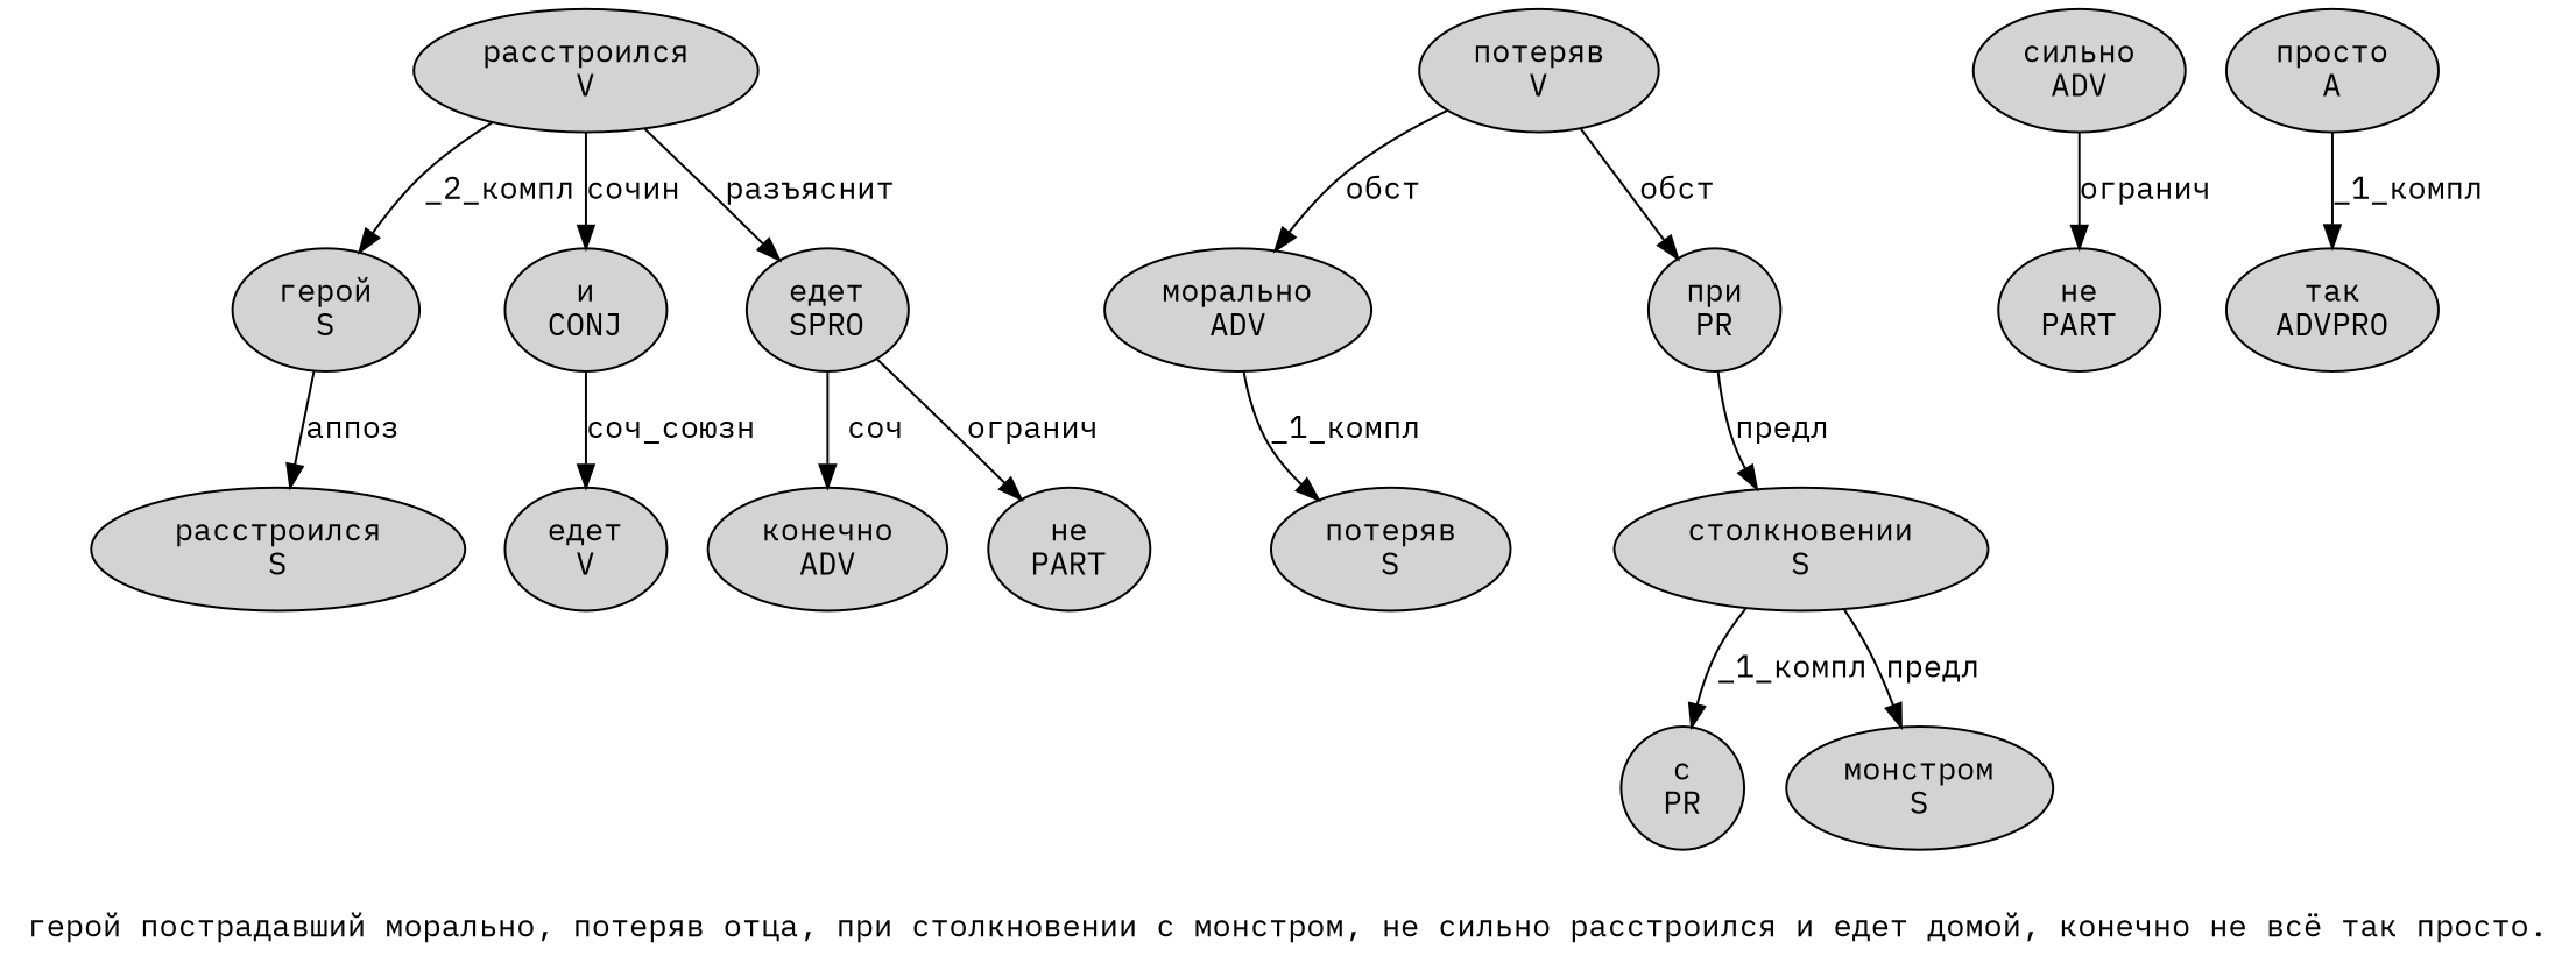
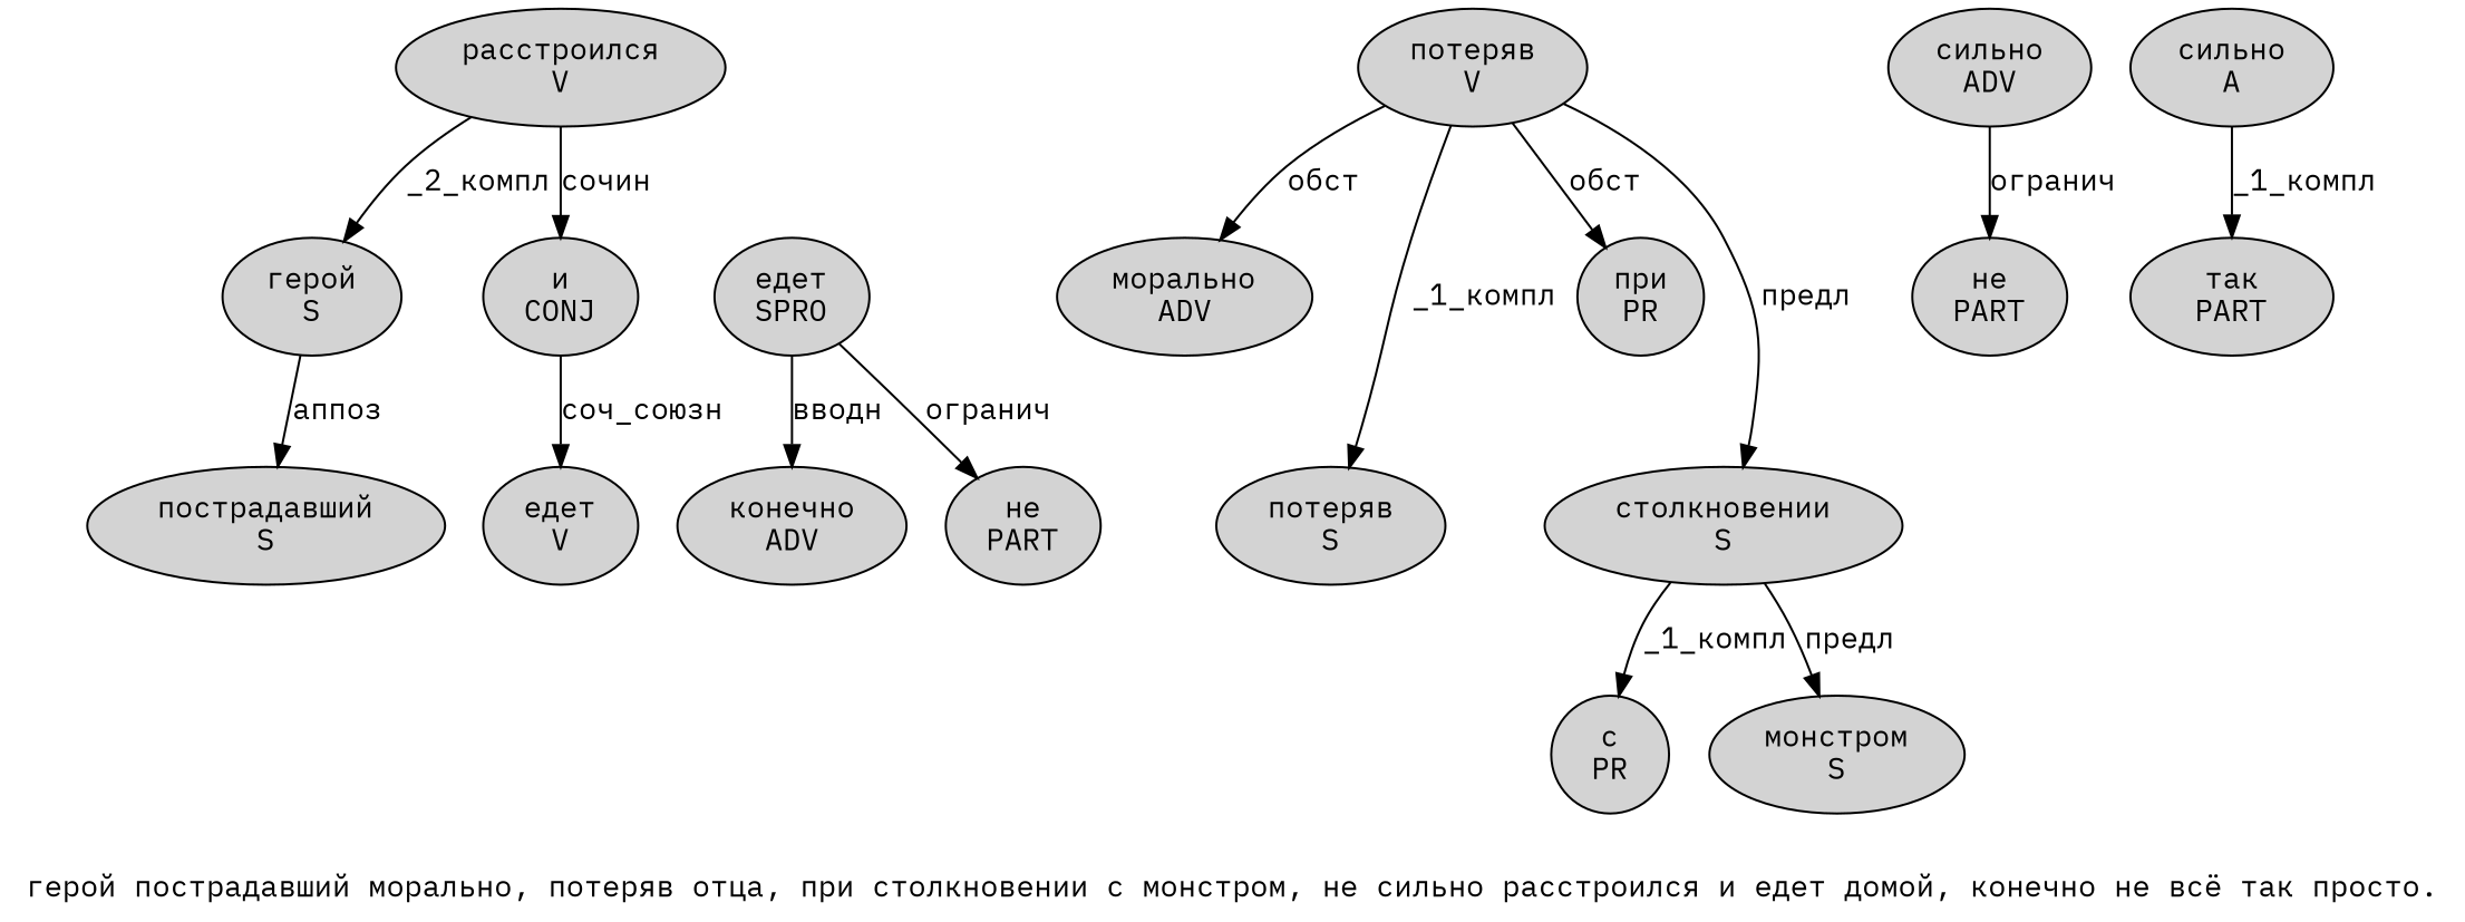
  digraph {
    fontname="IBM Plex Mono"
    label="герой пострадавший морально, потеряв отца, при столкновении с монстром, не сильно расстроился и едет домой, конечно не всё так просто."
    node [fillcolor=lightgray fontname="IBM Plex Mono" penwidth=1 shape=ellipse style=filled]
    edge [fontname="IBM Plex Mono"]
    n1 [label="герой\nS"]
-   n2 [label="расстроился\nS"]
+   n2 [label="пострадавший\nS"]
    n3 [label="морально\nADV"]
    n4 [label="потеряв\nV"]
    n5 [label="потеряв\nS"]
    n6 [label="при\nPR"]
    n7 [label="столкновении\nS"]
    n8 [label="с\nPR"]
    n9 [label="монстром\nS"]
    n10 [label="не\nPART"]
    n11 [label="сильно\nADV"]
    n12 [label="расстроился\nV"]
    n13 [label="и\nCONJ"]
    n14 [label="едет\nSPRO"]
    n15 [label="едет\nV"]
    n16 [label="конечно\nADV"]
    n17 [label="не\nPART"]
-   n18 [label="так\nADVPRO"]
-   n19 [label="просто\nA"]
+   n18 [label="так\nPART"]
+   n19 [label="сильно\nA"]
    n1 -> n2 [label="аппоз"]
    n4 -> n3 [label="обст"]
-   n3 -> n5 [label="_1_компл"]
+   n4 -> n5 [label="_1_компл"]
    n4 -> n6 [label="обст"]
-   n6 -> n7 [label="предл"]
+   n4 -> n7 [label="предл"]
    n7 -> n8 [label="_1_компл"]
    n7 -> n9 [label="предл"]
    n11 -> n10 [label="огранич"]
    n12 -> n1 [label="_2_компл"]
    n12 -> n13 [label="сочин"]
-   n12 -> n14 [label="разъяснит"]
    n13 -> n15 [label="соч_союзн"]
-   n14 -> n16 [label="соч"]
+   n14 -> n16 [label="вводн"]
    n14 -> n17 [label="огранич"]
    n19 -> n18 [label="_1_компл"]
  }
